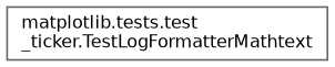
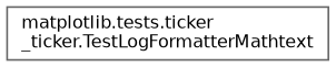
  digraph {
    rankdir=TB
-   n1 [color=grey40 fillcolor=white fontname=Helvetica fontsize=10 height=0.2 label="matplotlib.tests.test\l_ticker.TestLogFormatterMathtext" shape=box style=filled width=0.4]
+   n1 [color=grey40 fillcolor=white fontname=Helvetica fontsize=10 height=0.2 label="matplotlib.tests.ticker\l_ticker.TestLogFormatterMathtext" shape=box style=filled width=0.4]
  }
